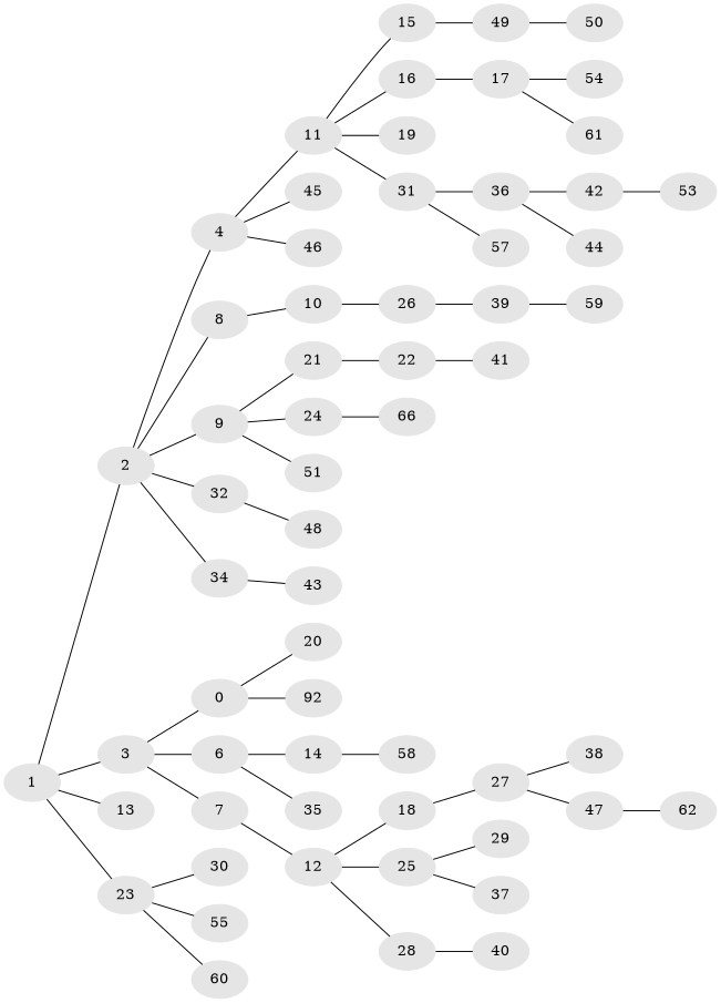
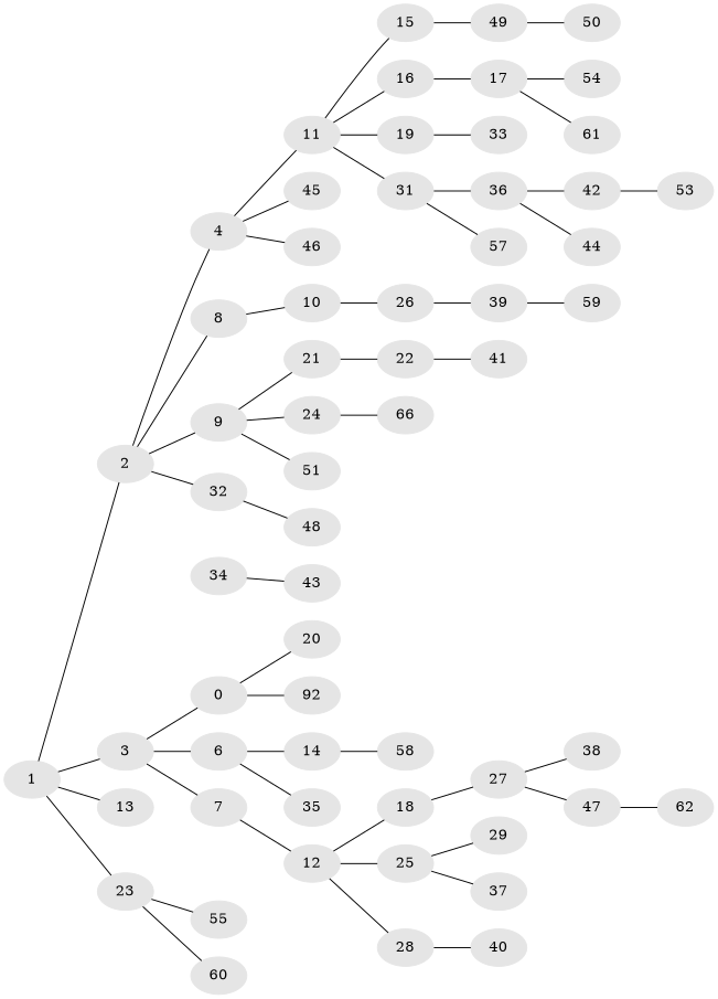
  graph {
    rankdir=LR
    node [color=gray90 style=filled]
    1
    2
    3
    13
    23
    4
    8
    9
    32
    34
    n11 [label=0]
    6
    7
-   30
    55
    60
    11
    45
    46
    10
    21
    24
    51
    48
    43
    20
    n27 [label=92]
    14
    35
    12
    15
    16
    19
    31
    58
    18
    25
    28
    26
    22
    n41 [label=66]
    39
    49
    17
+   33
    36
    57
    27
    29
    37
    40
    50
    54
    61
    38
    47
    41
    59
    62
    42
    44
    53
    1 -- 2
    1 -- 3
    1 -- 13
    1 -- 23
    2 -- 4
    2 -- 8
    2 -- 9
    2 -- 32
-   2 -- 34
    3 -- n11
    3 -- 6
    3 -- 7
-   23 -- 30
    23 -- 55
    23 -- 60
    4 -- 11
    4 -- 45
    4 -- 46
    8 -- 10
    9 -- 21
    9 -- 24
    9 -- 51
    32 -- 48
    34 -- 43
    n11 -- 20
    n11 -- n27
    6 -- 14
    6 -- 35
    7 -- 12
    11 -- 15
    11 -- 16
    11 -- 19
    11 -- 31
    10 -- 26
    21 -- 22
    24 -- n41
    14 -- 58
    12 -- 18
    12 -- 25
    12 -- 28
    15 -- 49
    16 -- 17
+   19 -- 33
    31 -- 36
    31 -- 57
    18 -- 27
    25 -- 29
    25 -- 37
    28 -- 40
    26 -- 39
    22 -- 41
    39 -- 59
    49 -- 50
    17 -- 54
    17 -- 61
    36 -- 42
    36 -- 44
    27 -- 38
    27 -- 47
    47 -- 62
    42 -- 53
  }
